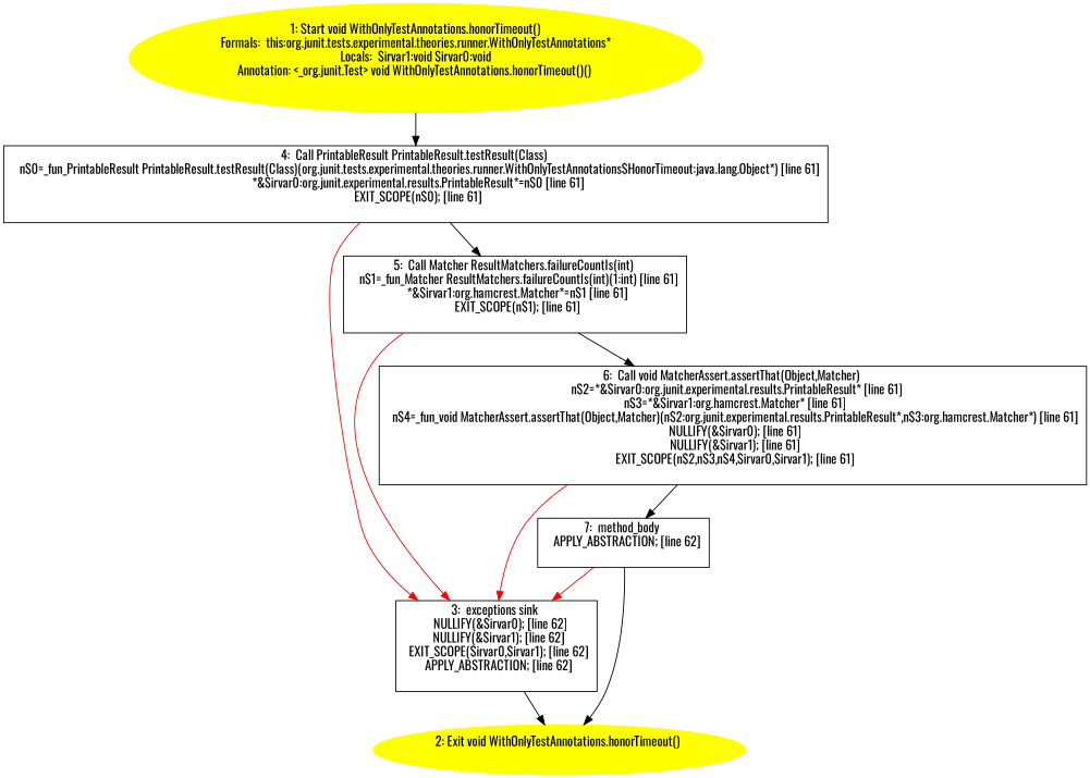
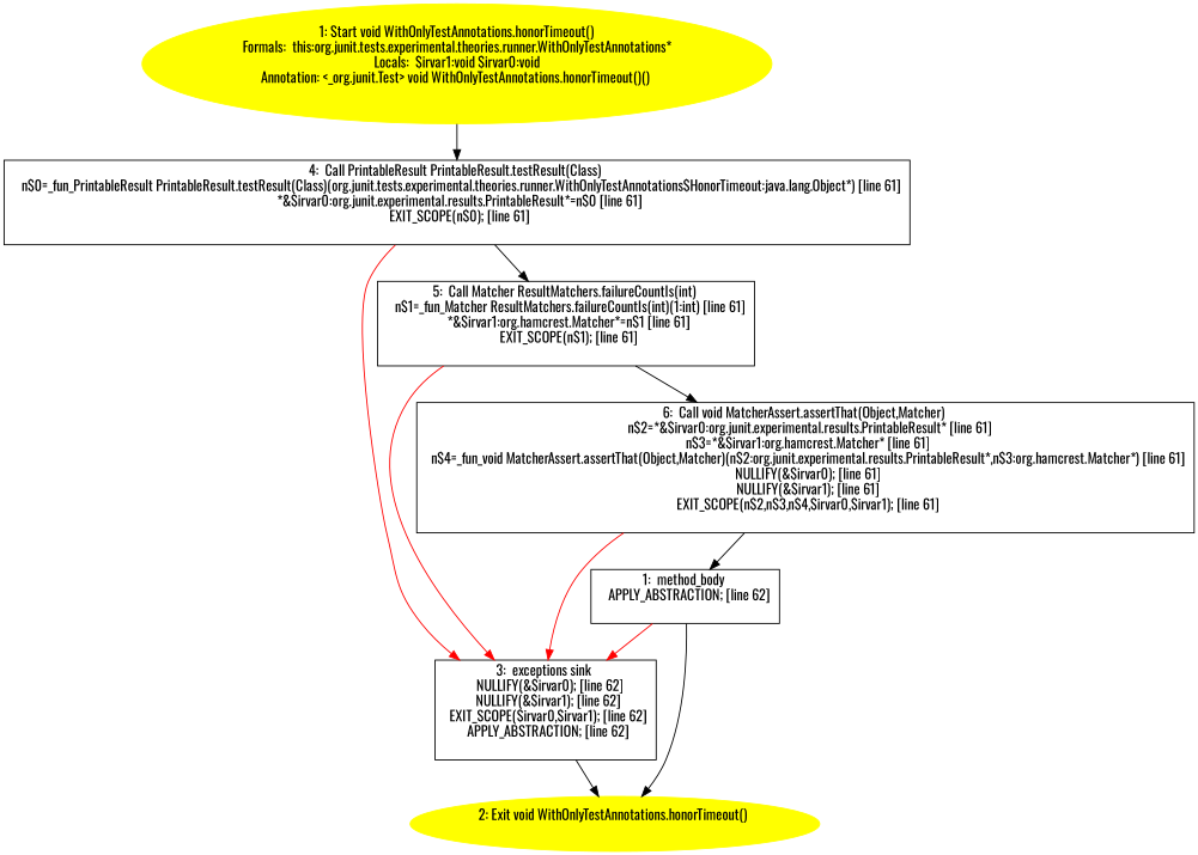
  digraph {
    fontname=Oswald
    node [fontname=Oswald shape=box]
    edge [fontname=Oswald]
    n1 [color=yellow label="1: Start void WithOnlyTestAnnotations.honorTimeout()\nFormals:  this:org.junit.tests.experimental.theories.runner.WithOnlyTestAnnotations*\nLocals:  $irvar1:void $irvar0:void\nAnnotation: <_org.junit.Test> void WithOnlyTestAnnotations.honorTimeout()() \n  " style=filled shape=""]
    n2 [label="4:  Call PrintableResult PrintableResult.testResult(Class) \n   n$0=_fun_PrintableResult PrintableResult.testResult(Class)(org.junit.tests.experimental.theories.runner.WithOnlyTestAnnotations$HonorTimeout:java.lang.Object*) [line 61]\n  *&$irvar0:org.junit.experimental.results.PrintableResult*=n$0 [line 61]\n  EXIT_SCOPE(n$0); [line 61]\n "]
    n3 [label="3:  exceptions sink \n   NULLIFY(&$irvar0); [line 62]\n  NULLIFY(&$irvar1); [line 62]\n  EXIT_SCOPE($irvar0,$irvar1); [line 62]\n  APPLY_ABSTRACTION; [line 62]\n "]
    n4 [label="5:  Call Matcher ResultMatchers.failureCountIs(int) \n   n$1=_fun_Matcher ResultMatchers.failureCountIs(int)(1:int) [line 61]\n  *&$irvar1:org.hamcrest.Matcher*=n$1 [line 61]\n  EXIT_SCOPE(n$1); [line 61]\n "]
    n5 [color=yellow label="2: Exit void WithOnlyTestAnnotations.honorTimeout() \n  " style=filled shape=""]
    n6 [label="6:  Call void MatcherAssert.assertThat(Object,Matcher) \n   n$2=*&$irvar0:org.junit.experimental.results.PrintableResult* [line 61]\n  n$3=*&$irvar1:org.hamcrest.Matcher* [line 61]\n  n$4=_fun_void MatcherAssert.assertThat(Object,Matcher)(n$2:org.junit.experimental.results.PrintableResult*,n$3:org.hamcrest.Matcher*) [line 61]\n  NULLIFY(&$irvar0); [line 61]\n  NULLIFY(&$irvar1); [line 61]\n  EXIT_SCOPE(n$2,n$3,n$4,$irvar0,$irvar1); [line 61]\n "]
-   n7 [label="7:  method_body \n   APPLY_ABSTRACTION; [line 62]\n "]
+   n7 [label="1:  method_body \n   APPLY_ABSTRACTION; [line 62]\n "]
    n1 -> n2
    n2 -> n3 [color=red]
    n2 -> n4
    n3 -> n5
    n4 -> n3 [color=red]
    n4 -> n6
    n6 -> n3 [color=red]
    n6 -> n7
    n7 -> n3 [color=red]
    n7 -> n5
  }
